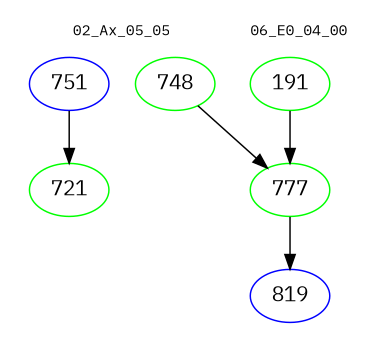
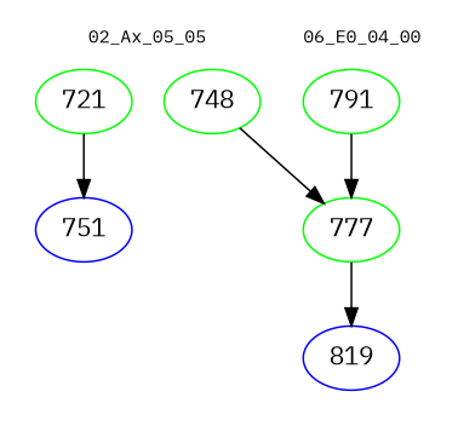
  digraph {
    fontname="IBM Plex Mono"
    node [color=green fontname="IBM Plex Mono"]
    edge [color=black fontname="IBM Plex Mono"]
    n1 [label=748]
    n2 [label=721]
    n3 [color=blue label=751]
-   n4 [label=191]
+   n4 [label=791]
    n5 [label=777]
    n6 [color=blue label=819]
    subgraph cluster_1 {
      color=white
      fontsize=10
      label="02_Ax_05_05"
      n1
      n2
      n3
    }
    subgraph cluster_2 {
      color=white
      fontsize=10
      label="06_E0_04_00"
      n4
      n5
      n6
    }
    n1 -> n5
-   n3 -> n2
+   n2 -> n3
    n4 -> n5
    n5 -> n6
  }
